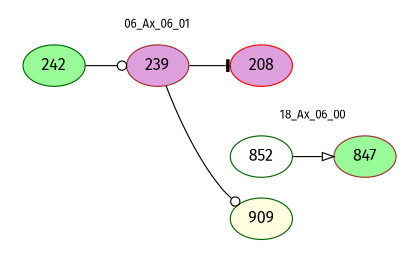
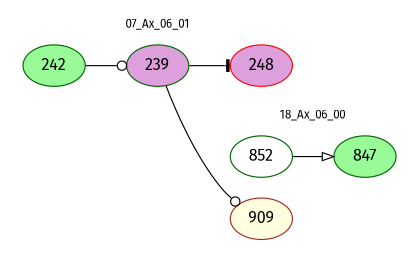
  digraph {
    fontname="Fira Sans"
    rankdir=LR
    node [color=darkgreen fillcolor=palegreen fontname="Fira Sans" style=filled]
    edge [arrowhead=odot color=black fontname="Fira Sans"]
    n1 [label=242]
-   n2 [color=brown fillcolor=plum label=239]
-   n3 [color=red fillcolor=plum label=208]
+   n2 [fillcolor=plum label=239]
+   n3 [color=red fillcolor=plum label=248]
    n4 [fillcolor=white label=852]
-   n5 [color=brown label=847]
-   n6 [fillcolor=lightyellow label=909]
+   n5 [label=847]
+   n6 [color=brown fillcolor=lightyellow label=909]
    subgraph cluster_1 {
      color=white
      fontsize=10
-     label="06_Ax_06_01"
+     label="07_Ax_06_01"
      n1
      n2
      n3
    }
    subgraph cluster_2 {
      color=white
      fontsize=10
      label="18_Ax_06_00"
      n4
      n5
      n6
    }
    n1 -> n2
    n2 -> n3 [arrowhead=tee]
    n2 -> n6
    n4 -> n5 [arrowhead=onormal]
  }
